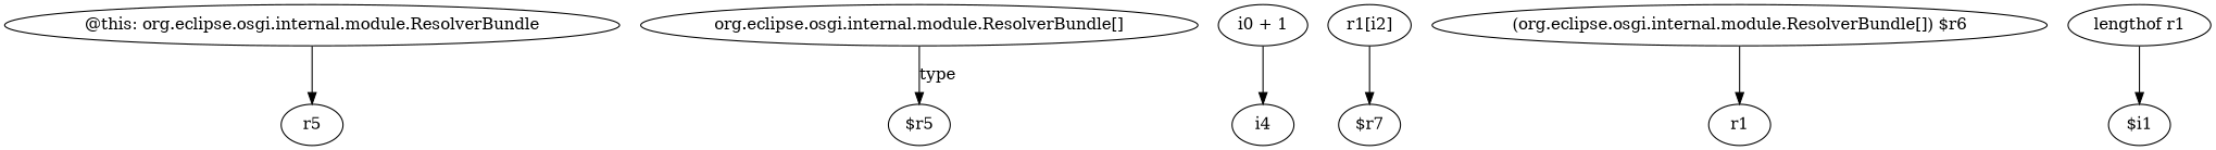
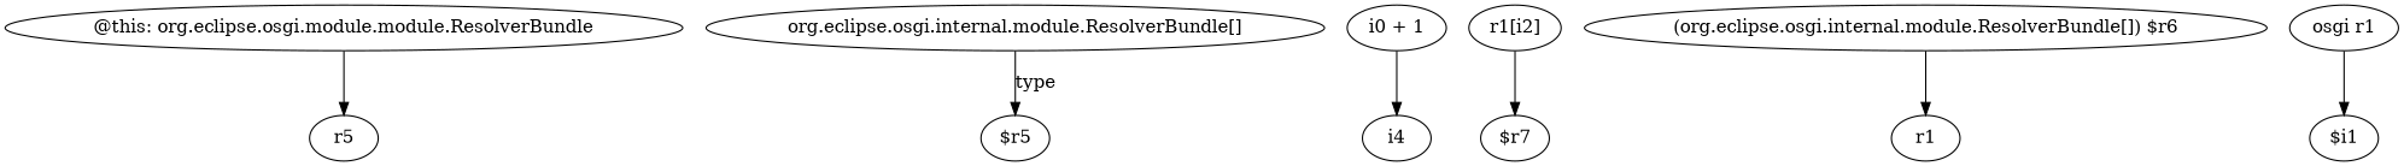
  digraph {
-   n1 [label="@this: org.eclipse.osgi.internal.module.ResolverBundle"]
+   n1 [label="@this: org.eclipse.osgi.module.module.ResolverBundle"]
    n2 [label=r5]
    n3 [label="org.eclipse.osgi.internal.module.ResolverBundle[]"]
    n4 [label="$r5"]
    n5 [label="i0 + 1"]
    n6 [label=i4]
    n7 [label="r1[i2]"]
    n8 [label="$r7"]
    n9 [label="(org.eclipse.osgi.internal.module.ResolverBundle[]) $r6"]
    n10 [label=r1]
-   n11 [label="lengthof r1"]
+   n11 [label="osgi r1"]
    n12 [label="$i1"]
    n1 -> n2
    n3 -> n4 [label=type]
    n5 -> n6
    n7 -> n8
    n9 -> n10
    n11 -> n12
  }
